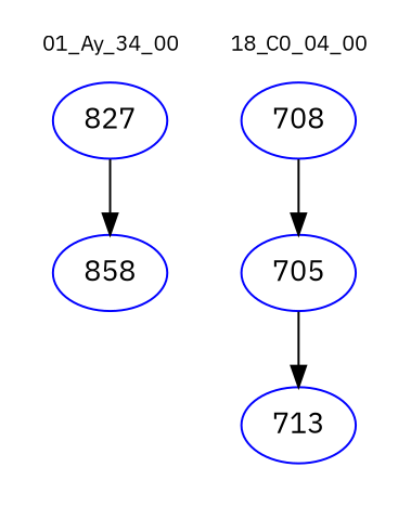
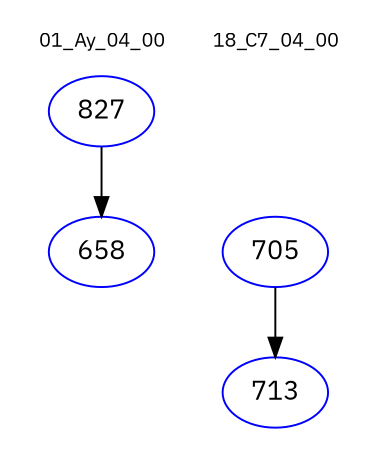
  digraph {
    fontname="IBM Plex Sans"
    node [color=blue fontname="IBM Plex Sans"]
    edge [color=black fontname="IBM Plex Sans"]
    n1 [label=827]
-   n2 [label=858]
-   n3 [label=708]
+   n2 [label=658]
    n4 [label=705]
    n5 [label=713]
    subgraph cluster_1 {
      color=white
      fontsize=10
-     label="01_Ay_34_00"
+     label="01_Ay_04_00"
      n1
      n2
    }
    subgraph cluster_2 {
      color=white
      fontsize=10
-     label="18_C0_04_00"
-     n3
+     label="18_C7_04_00"
      n4
      n5
    }
    n1 -> n2
-   n3 -> n4
    n4 -> n5
  }
